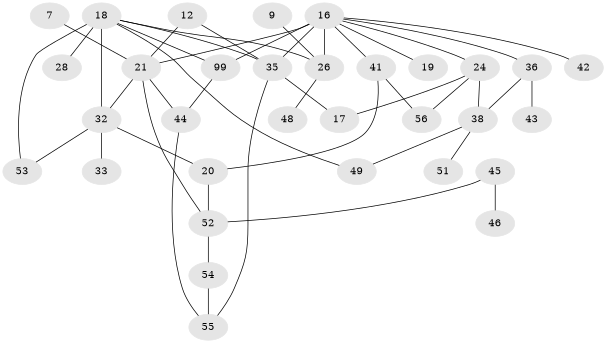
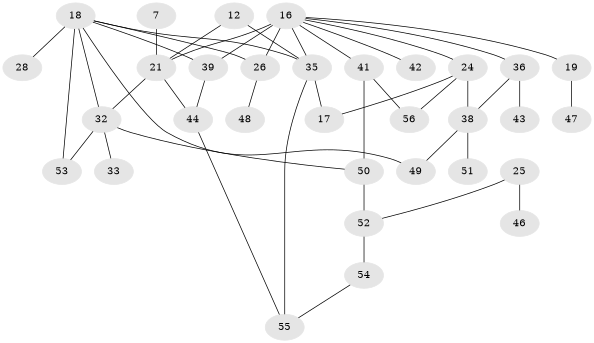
  graph {
    node [color=gray90 style=filled]
    21 [super="+5"]
    32 [super="+10"]
    44
    52 [super="+29+30+23"]
    7
    26 [super="+2"]
    48
-   9
    12
    35 [super="+20+34"]
    n11 [label=17]
    55
    16 [super="+11+1"]
    19
    24
    36 [super="+22+13"]
-   39 [label=99]
+   39
    42
    41
+   47
    38
    56
    43
    18 [super="+14"]
    28 [super="+27"]
    49 [super="+31"]
    53 [super="+15"]
    33
-   50 [super="+45" label=20]
+   50 [super="+45"]
    54 [super="+40"]
    51
-   25 [label=45]
+   25
    46
    21 -- 32
    21 -- 44
-   21 -- 52 [weight=3]
    32 -- 53
    32 -- 33
    32 -- 50
    44 -- 55
    52 -- 54 [weight=2]
    7 -- 21
    26 -- 48
-   9 -- 26
    12 -- 21
    12 -- 35
    35 -- n11
    35 -- 55
    16 -- 21 [weight=2]
    16 -- 26 [weight=3]
    16 -- 35
    16 -- 19
    16 -- 24
    16 -- 36
    16 -- 39
    16 -- 42
    16 -- 41
+   19 -- 47
    24 -- n11
    24 -- 38
    24 -- 56
    36 -- 38
    36 -- 43
    39 -- 44
    41 -- 56
    41 -- 50 [weight=2]
    38 -- 49
    38 -- 51
    18 -- 32
    18 -- 26
    18 -- 35
    18 -- 39
    18 -- 28 [weight=3]
    18 -- 49
    18 -- 53 [weight=2]
    50 -- 52
    54 -- 55
    25 -- 52
    25 -- 46
  }
